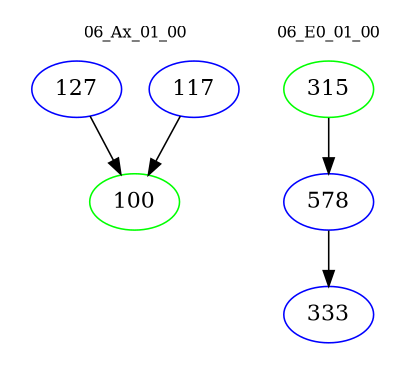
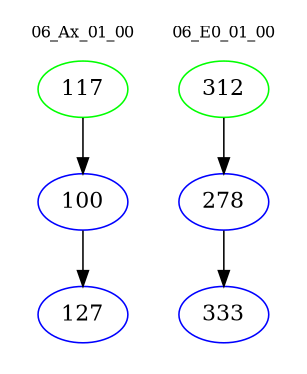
  digraph {
    node [color=blue]
    edge [color=black]
-   n1 [label=117]
-   n2 [color=green label=100]
+   n1 [color=green label=117]
+   n2 [label=100]
    n3 [label=127]
-   n4 [color=green label=315]
-   n5 [label=578]
+   n4 [color=green label=312]
+   n5 [label=278]
    n6 [label=333]
    subgraph cluster_1 {
      color=white
      fontsize=10
      label="06_Ax_01_00"
      n1
      n2
      n3
    }
    subgraph cluster_2 {
      color=white
      fontsize=10
      label="06_E0_01_00"
      n4
      n5
      n6
    }
    n1 -> n2
-   n3 -> n2
+   n2 -> n3
    n4 -> n5
    n5 -> n6
  }
